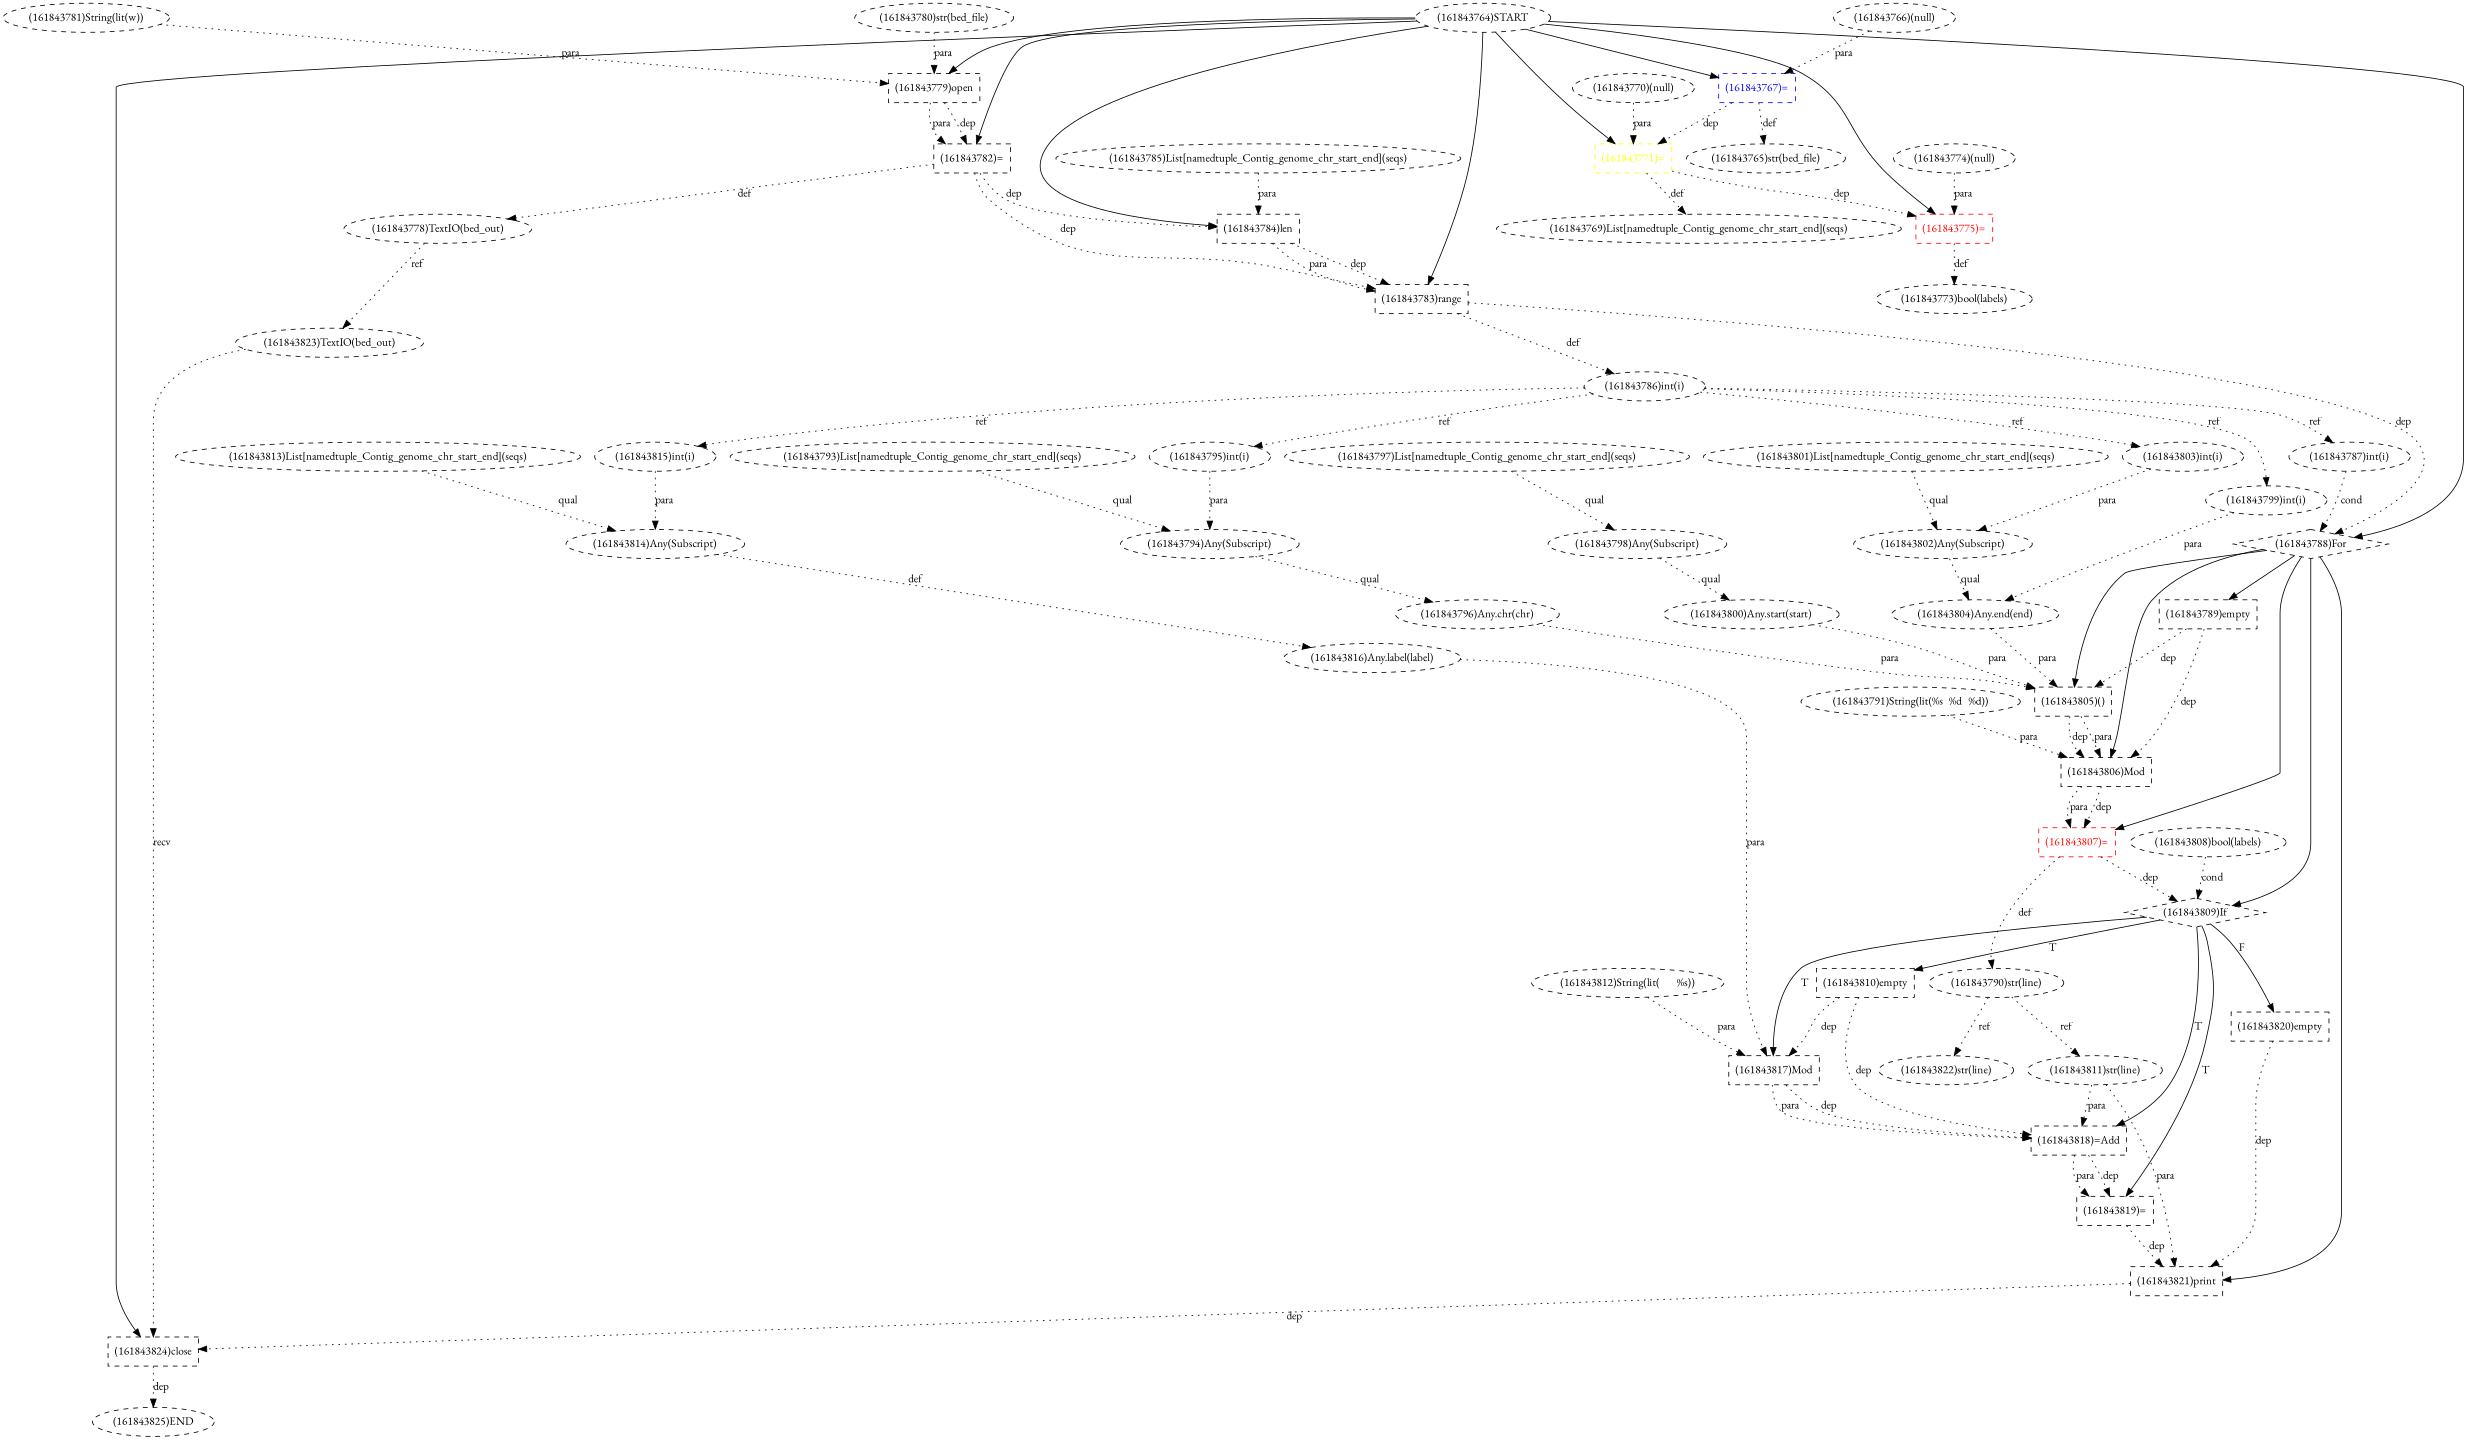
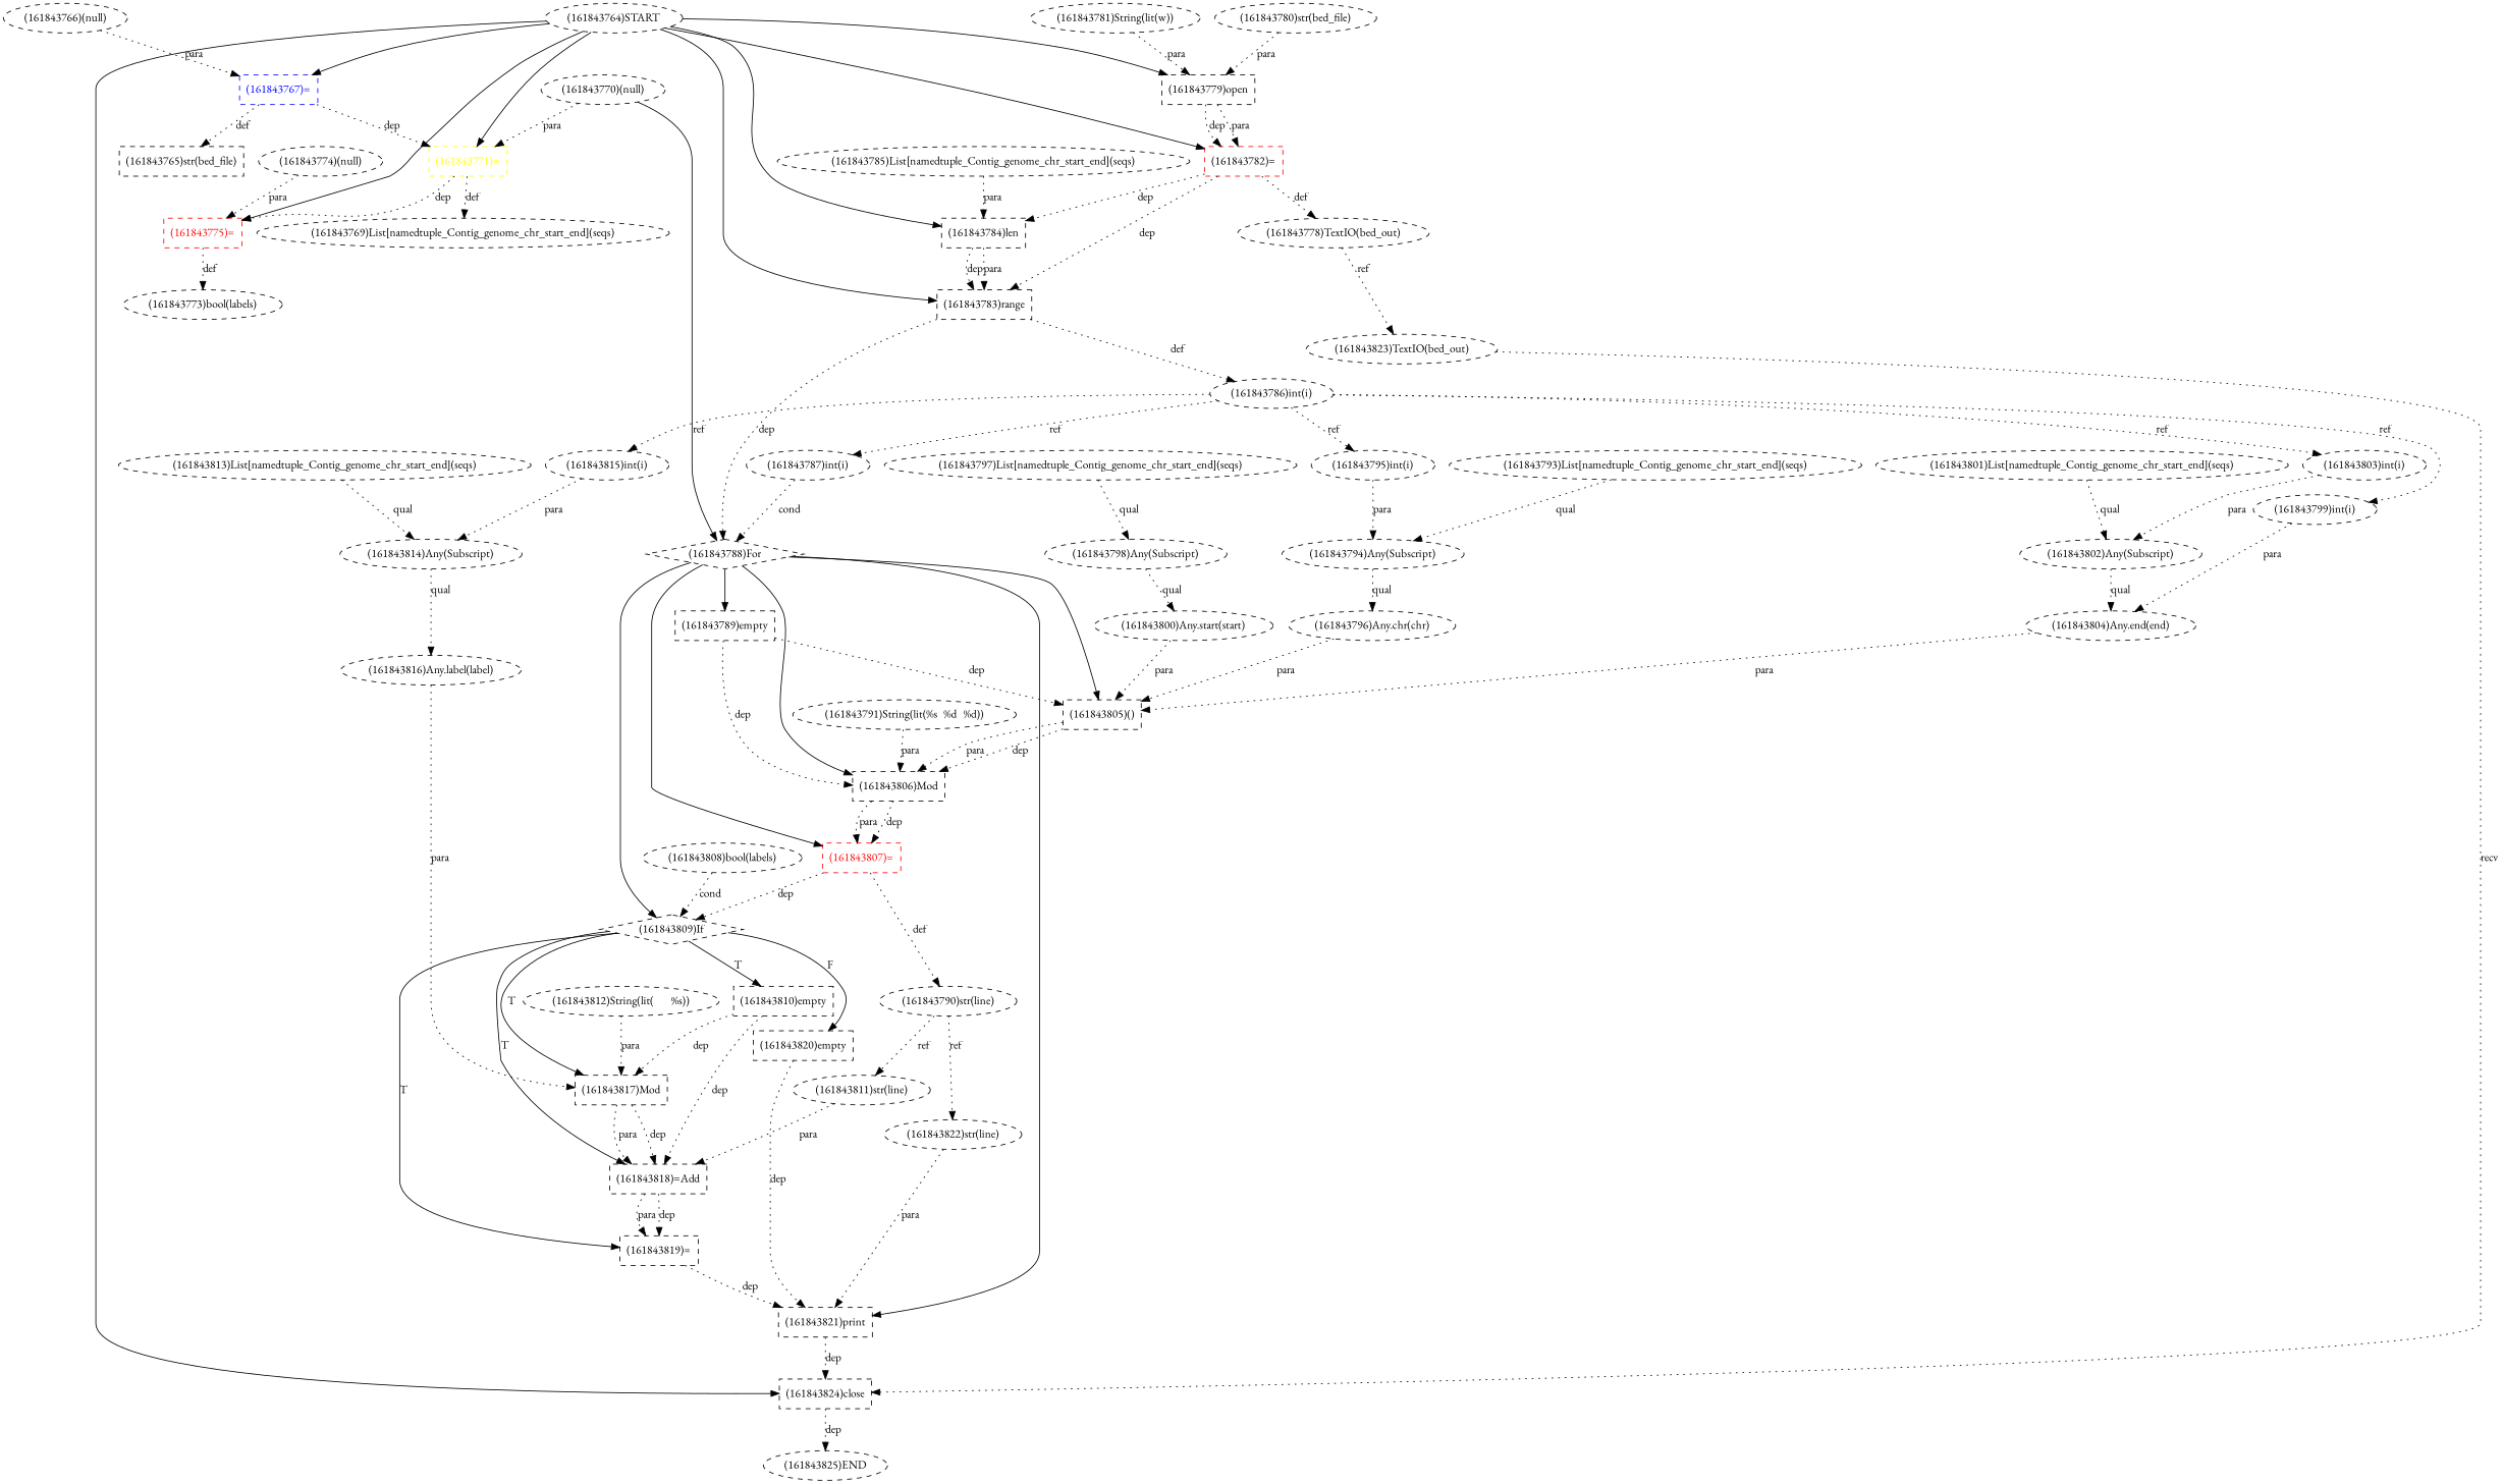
  digraph {
    fontname="EB Garamond"
    node [fontname="EB Garamond" shape=ellipse style=dashed]
    edge [fontname="EB Garamond" style=dotted]
    n1 [color=blue fontcolor=blue label="(161843767)=" shape=box]
-   n2 [label="(161843765)str(bed_file)"]
+   n2 [label="(161843765)str(bed_file)" shape=box]
    n3 [color=yellow fontcolor=yellow label="(161843771)=" shape=box]
    n4 [label="(161843769)List[namedtuple_Contig_genome_chr_start_end](seqs)"]
    n5 [color=red fontcolor=red label="(161843775)=" shape=box]
    n6 [label="(161843787)int(i)"]
    n7 [label="(161843788)For" shape=diamond]
    n8 [label="(161843821)print" shape=box]
    n9 [label="(161843809)If" shape=diamond]
    n10 [label="(161843805)()" shape=box]
    n11 [color=red fontcolor=red label="(161843807)=" shape=box]
    n12 [label="(161843806)Mod" shape=box]
    n13 [label="(161843789)empty" shape=box]
    n14 [label="(161843812)String(lit(	%s))"]
    n15 [label="(161843817)Mod" shape=box]
    n16 [label="(161843818)=Add" shape=box]
    n17 [label="(161843822)str(line)"]
    n18 [color=black fontcolor=black label="(161843824)close" shape=box]
    n19 [label="(161843811)str(line)"]
    n20 [label="(161843819)=" shape=box]
    n21 [label="(161843785)List[namedtuple_Contig_genome_chr_start_end](seqs)"]
    n22 [label="(161843784)len" shape=box]
    n23 [label="(161843783)range" shape=box]
    n24 [label="(161843810)empty" shape=box]
    n25 [label="(161843820)empty" shape=box]
    n26 [label="(161843804)Any.end(end)"]
    n27 [color=black fontcolor=black label="(161843779)open" shape=box]
-   n28 [color=black fontcolor=black label="(161843782)=" shape=box]
+   n28 [color=red fontcolor=black label="(161843782)=" shape=box]
    n29 [color=black fontcolor=black label="(161843778)TextIO(bed_out)"]
    n30 [label="(161843770)(null)"]
    n31 [label="(161843796)Any.chr(chr)"]
    n32 [label="(161843790)str(line)"]
    n33 [label="(161843766)(null)"]
    n34 [label="(161843798)Any(Subscript)"]
    n35 [label="(161843800)Any.start(start)"]
    n36 [label="(161843794)Any(Subscript)"]
    n37 [label="(161843797)List[namedtuple_Contig_genome_chr_start_end](seqs)"]
    n38 [label="(161843786)int(i)"]
    n39 [label="(161843815)int(i)"]
    n40 [label="(161843814)Any(Subscript)"]
    n41 [label="(161843816)Any.label(label)"]
    n42 [label="(161843795)int(i)"]
    n43 [label="(161843803)int(i)"]
    n44 [label="(161843799)int(i)"]
    n45 [label="(161843802)Any(Subscript)"]
    n46 [label="(161843764)START" shape=""]
    n47 [label="(161843825)END" shape=""]
    n48 [label="(161843773)bool(labels)"]
    n49 [label="(161843774)(null)"]
    n50 [label="(161843808)bool(labels)"]
    n51 [color=black fontcolor=black label="(161843781)String(lit(w))"]
    n52 [color=black fontcolor=black label="(161843823)TextIO(bed_out)"]
    n53 [label="(161843813)List[namedtuple_Contig_genome_chr_start_end](seqs)"]
    n54 [label="(161843801)List[namedtuple_Contig_genome_chr_start_end](seqs)"]
    n55 [label="(161843793)List[namedtuple_Contig_genome_chr_start_end](seqs)"]
    n56 [label="(161843791)String(lit(%s	%d	%d))"]
    n57 [label="(161843780)str(bed_file)"]
    n1 -> n2 [label=def]
    n1 -> n3 [label=dep]
    n3 -> n4 [label=def]
    n3 -> n5 [label=dep]
    n5 -> n48 [label=def]
    n6 -> n7 [label=cond]
    n7 -> n8 [style=solid]
    n7 -> n9 [style=solid]
    n7 -> n10 [style=solid]
    n7 -> n11 [style=solid]
    n7 -> n12 [style=solid]
    n7 -> n13 [style=solid]
    n8 -> n18 [label=dep]
    n9 -> n15 [label=T style=""]
    n9 -> n16 [label=T style=""]
    n9 -> n20 [label=T style=""]
    n9 -> n24 [label=T style=""]
    n9 -> n25 [label=F style=""]
    n10 -> n12 [label=dep]
    n10 -> n12 [label=para]
    n11 -> n9 [label=dep]
    n11 -> n32 [label=def]
    n12 -> n11 [label=dep]
    n12 -> n11 [label=para]
    n13 -> n10 [label=dep]
    n13 -> n12 [label=dep]
    n14 -> n15 [label=para]
    n15 -> n16 [label=dep]
    n15 -> n16 [label=para]
    n16 -> n20 [label=dep]
    n16 -> n20 [label=para]
-   n19 -> n8 [label=para]
+   n17 -> n8 [label=para]
    n18 -> n47 [label=dep]
    n19 -> n16 [label=para]
    n20 -> n8 [label=dep]
    n21 -> n22 [label=para]
    n22 -> n23 [label=dep]
    n22 -> n23 [label=para]
    n23 -> n7 [label=dep]
    n23 -> n38 [label=def]
    n24 -> n15 [label=dep]
    n24 -> n16 [label=dep]
    n25 -> n8 [label=dep]
    n26 -> n10 [label=para]
    n27 -> n28 [label=dep]
    n27 -> n28 [label=para]
    n28 -> n22 [label=dep]
    n28 -> n23 [label=dep]
    n28 -> n29 [label=def]
    n29 -> n52 [label=ref]
    n30 -> n3 [label=para]
    n31 -> n10 [label=para]
    n32 -> n17 [label=ref]
    n32 -> n19 [label=ref]
    n33 -> n1 [label=para]
    n34 -> n35 [label=qual]
    n35 -> n10 [label=para]
    n36 -> n31 [label=qual]
    n37 -> n34 [label=qual]
    n38 -> n6 [label=ref]
    n38 -> n39 [label=ref]
    n38 -> n42 [label=ref]
    n38 -> n43 [label=ref]
    n38 -> n44 [label=ref]
    n39 -> n40 [label=para]
-   n40 -> n41 [label=def]
+   n40 -> n41 [label=qual]
    n41 -> n15 [label=para]
    n42 -> n36 [label=para]
    n43 -> n45 [label=para]
    n44 -> n26 [label=para]
    n45 -> n26 [label=qual]
    n46 -> n1 [style=solid]
    n46 -> n3 [style=solid]
    n46 -> n5 [style=solid]
-   n46 -> n7 [style=solid]
+   n30 -> n7 [style=solid]
    n46 -> n18 [style=solid]
    n46 -> n22 [style=solid]
    n46 -> n23 [style=solid]
    n46 -> n27 [style=solid]
    n46 -> n28 [style=solid]
    n49 -> n5 [label=para]
    n50 -> n9 [label=cond]
    n51 -> n27 [label=para]
    n52 -> n18 [label=recv]
    n53 -> n40 [label=qual]
    n54 -> n45 [label=qual]
    n55 -> n36 [label=qual]
    n56 -> n12 [label=para]
    n57 -> n27 [label=para]
  }
